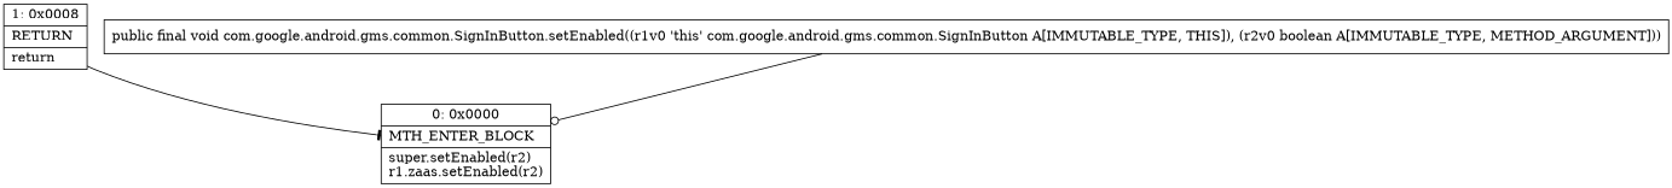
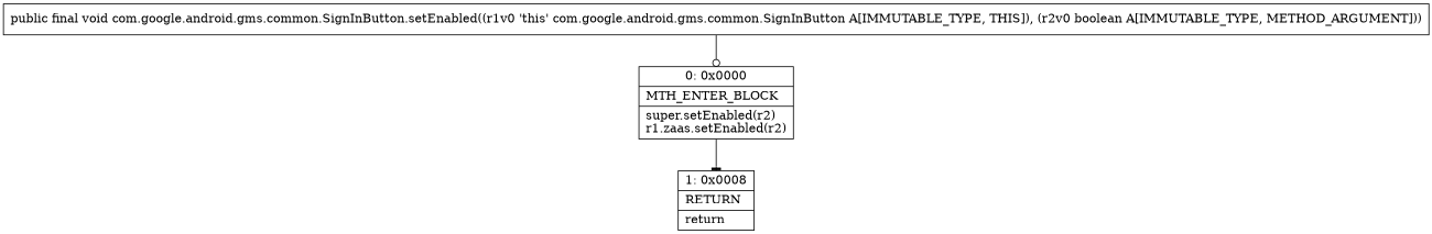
  digraph {
    node [shape=record]
    n1 [label="{0\:\ 0x0000|MTH_ENTER_BLOCK\l|super.setEnabled(r2)\lr1.zaas.setEnabled(r2)\l}"]
    n2 [label="{1\:\ 0x0008|RETURN\l|return\l}"]
    n3 [label="{public final void com.google.android.gms.common.SignInButton.setEnabled((r1v0 'this' com.google.android.gms.common.SignInButton A[IMMUTABLE_TYPE, THIS]), (r2v0 boolean A[IMMUTABLE_TYPE, METHOD_ARGUMENT])) }"]
-   n2 -> n1 [arrowhead=tee]
+   n1 -> n2 [arrowhead=tee]
    n3 -> n1 [arrowhead=odot]
  }
